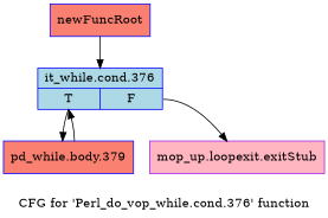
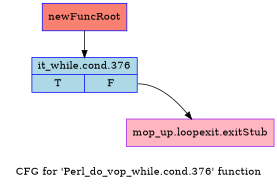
  digraph {
    label="CFG for 'Perl_do_vop_while.cond.376' function"
    node [shape=record style=filled fillcolor=salmon color=blue]
    n1 [label="{newFuncRoot}"]
    n2 [label="{it_while.cond.376|{<s0>T|<s1>F}}" fillcolor=lightblue]
    n3 [label="{mop_up.loopexit.exitStub}" fillcolor=lightpink color=purple]
-   n4 [label="{pd_while.body.379}"]
    n1 -> n2
    n2 -> n3 [tailport=s1]
-   n2 -> n4 [tailport=s0]
-   n4 -> n2
  }
